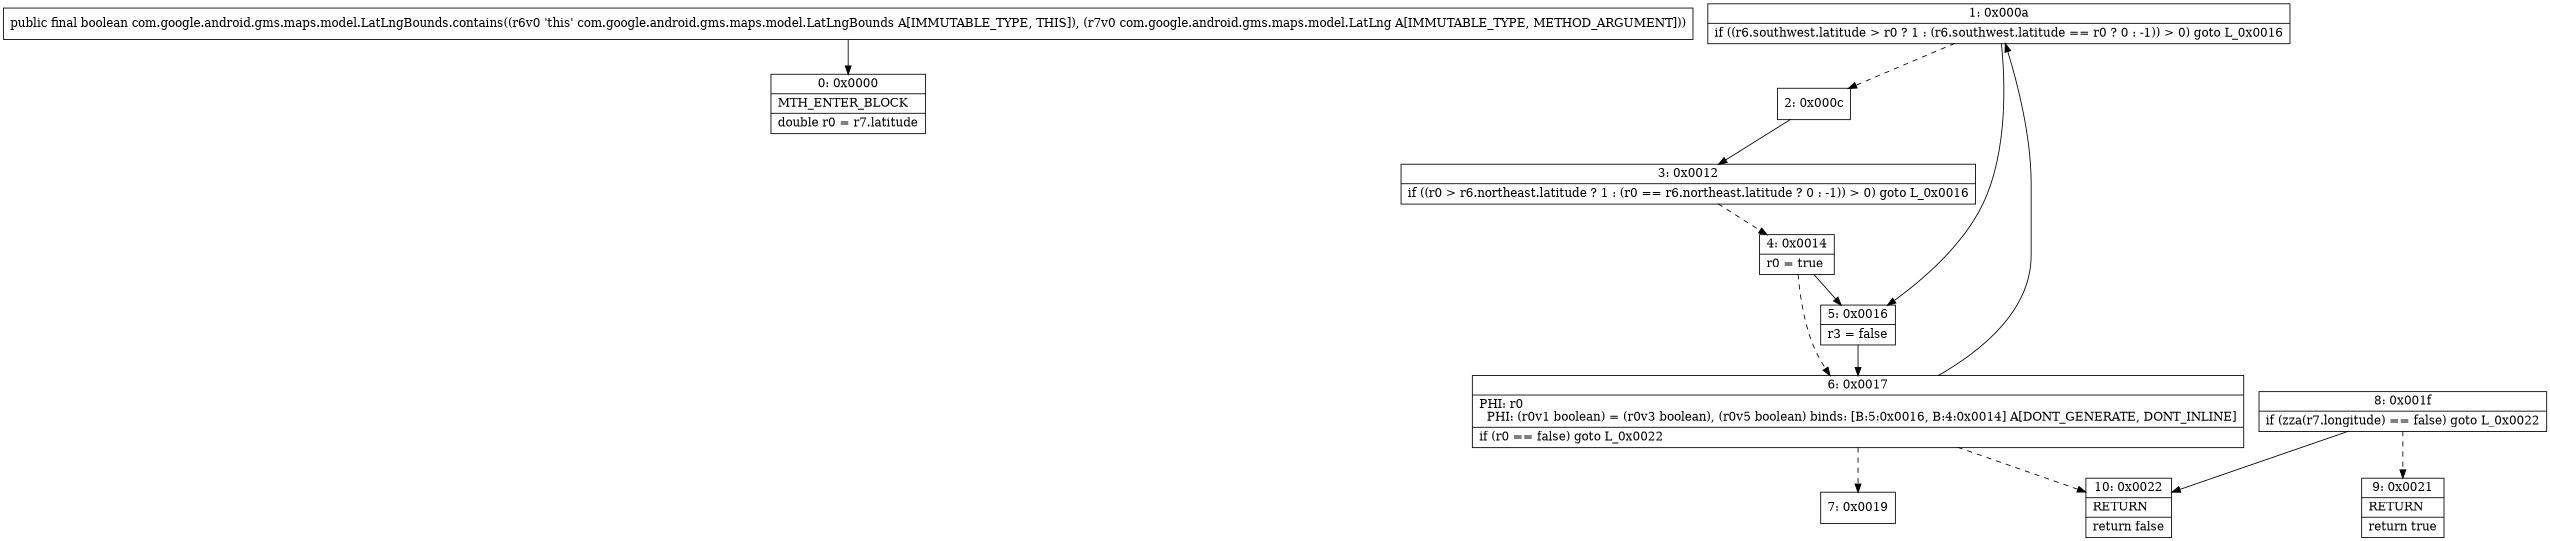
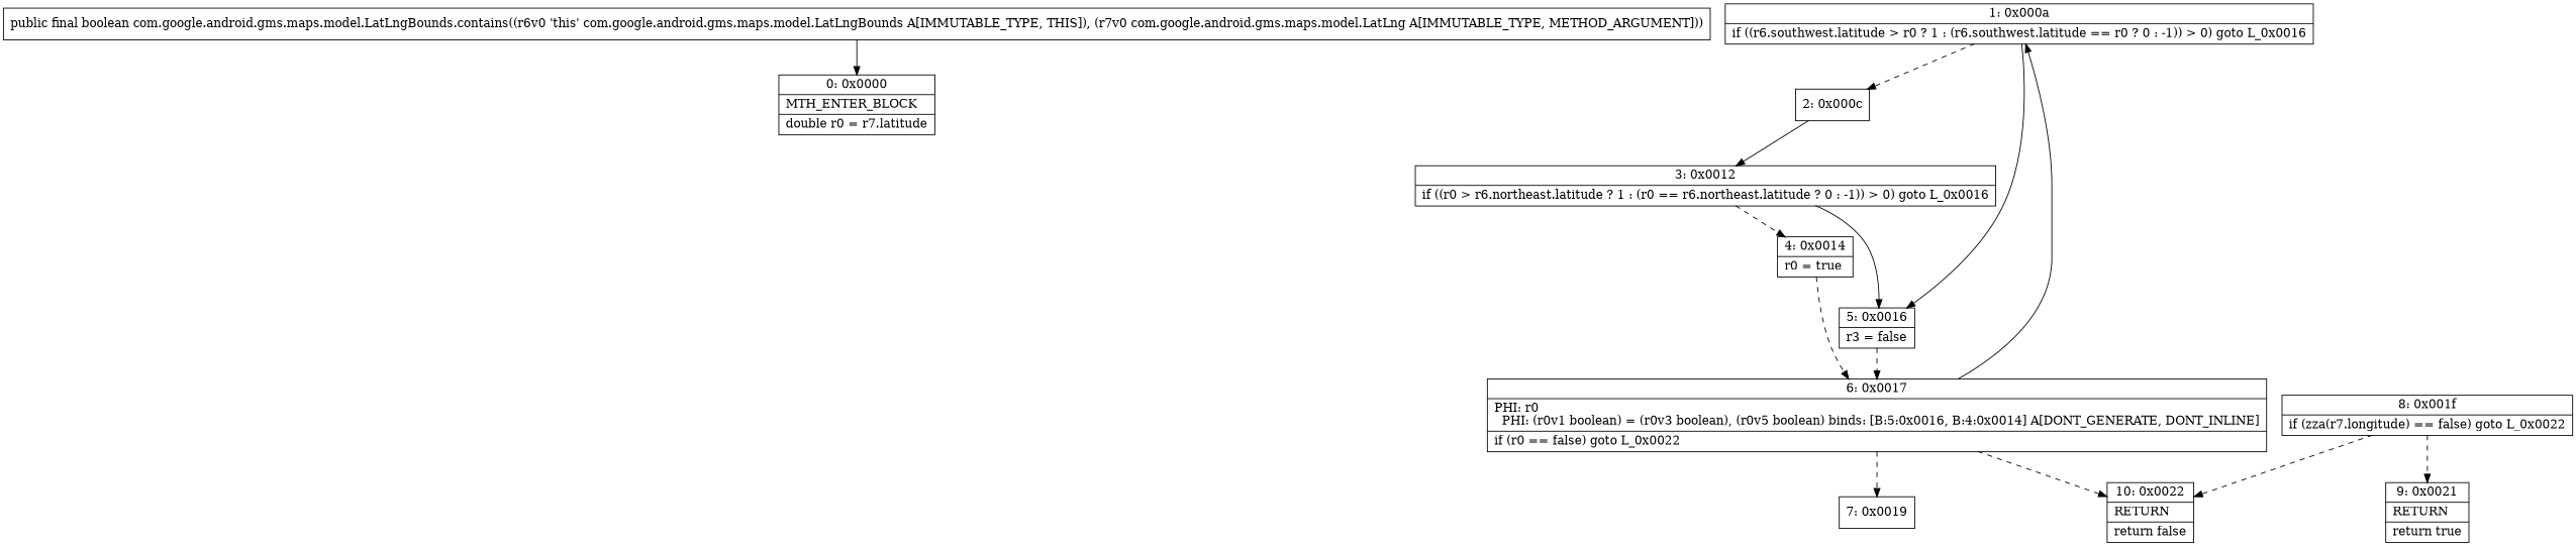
  digraph {
    node [shape=record]
    n1 [label="{0\:\ 0x0000|MTH_ENTER_BLOCK\l|double r0 = r7.latitude\l}"]
    n2 [label="{1\:\ 0x000a|if ((r6.southwest.latitude \> r0 ? 1 : (r6.southwest.latitude == r0 ? 0 : \-1)) \> 0) goto L_0x0016\l}"]
    n3 [label="{2\:\ 0x000c}"]
    n4 [label="{5\:\ 0x0016|r3 = false\l}"]
    n5 [label="{3\:\ 0x0012|if ((r0 \> r6.northeast.latitude ? 1 : (r0 == r6.northeast.latitude ? 0 : \-1)) \> 0) goto L_0x0016\l}"]
    n6 [label="{6\:\ 0x0017|PHI: r0 \l  PHI: (r0v1 boolean) = (r0v3 boolean), (r0v5 boolean) binds: [B:5:0x0016, B:4:0x0014] A[DONT_GENERATE, DONT_INLINE]\l|if (r0 == false) goto L_0x0022\l}"]
    n7 [label="{4\:\ 0x0014|r0 = true\l}"]
    n8 [label="{7\:\ 0x0019}"]
    n9 [label="{10\:\ 0x0022|RETURN\l|return false\l}"]
    n10 [label="{8\:\ 0x001f|if (zza(r7.longitude) == false) goto L_0x0022\l}"]
    n11 [label="{9\:\ 0x0021|RETURN\l|return true\l}"]
    n12 [label="{public final boolean com.google.android.gms.maps.model.LatLngBounds.contains((r6v0 'this' com.google.android.gms.maps.model.LatLngBounds A[IMMUTABLE_TYPE, THIS]), (r7v0 com.google.android.gms.maps.model.LatLng A[IMMUTABLE_TYPE, METHOD_ARGUMENT])) }"]
    n2 -> n3 [style=dashed]
    n2 -> n4
    n3 -> n5
-   n4 -> n6
-   n7 -> n4
+   n4 -> n6 [style=dashed]
+   n5 -> n4
    n5 -> n7 [style=dashed]
    n6 -> n2
    n6 -> n8 [style=dashed]
    n6 -> n9 [style=dashed]
    n7 -> n6 [style=dashed]
-   n10 -> n9
+   n10 -> n9 [style=dashed]
    n10 -> n11 [style=dashed]
    n12 -> n1
  }
